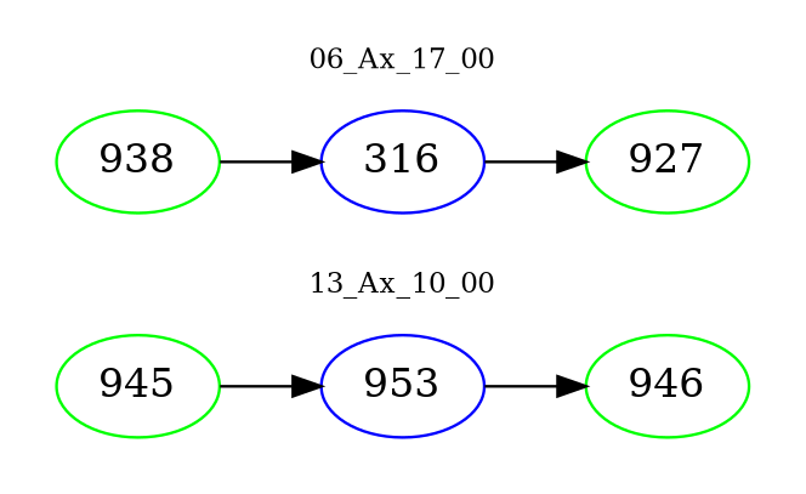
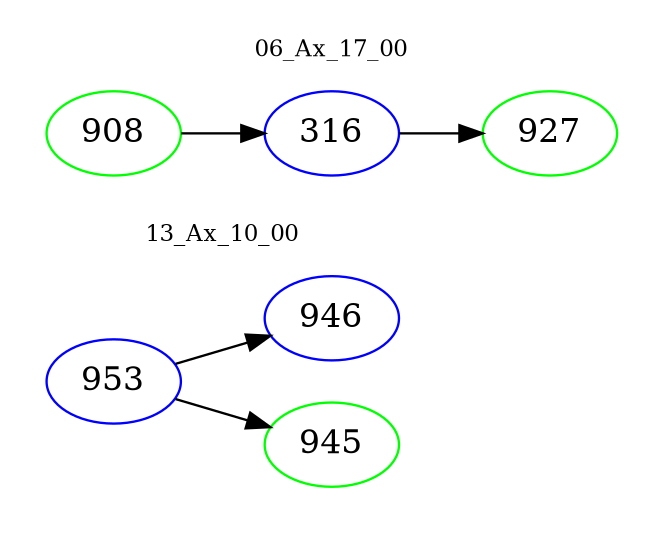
  digraph {
    rankdir=LR
    node [color=green]
    edge [color=black]
    n1 [label=945]
    n2 [color=blue label=953]
-   n3 [label=946]
-   n4 [label=938]
+   n3 [color=blue label=946]
+   n4 [label=908]
    n5 [color=blue label=316]
    n6 [label=927]
    subgraph cluster_1 {
      color=white
      fontsize=10
      label="13_Ax_10_00"
      n1
      n2
      n3
    }
    subgraph cluster_2 {
      color=white
      fontsize=10
      label="06_Ax_17_00"
      n4
      n5
      n6
    }
-   n1 -> n2
+   n2 -> n1
    n2 -> n3
    n4 -> n5
    n5 -> n6
  }
